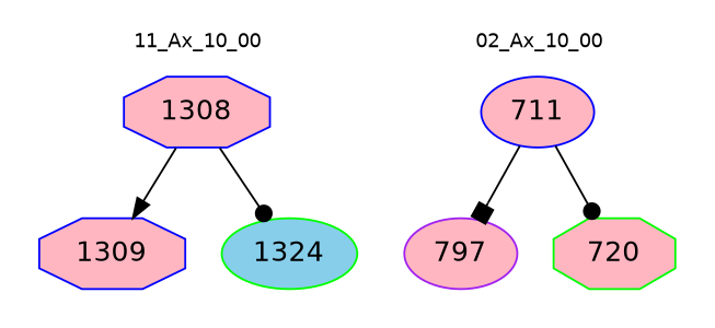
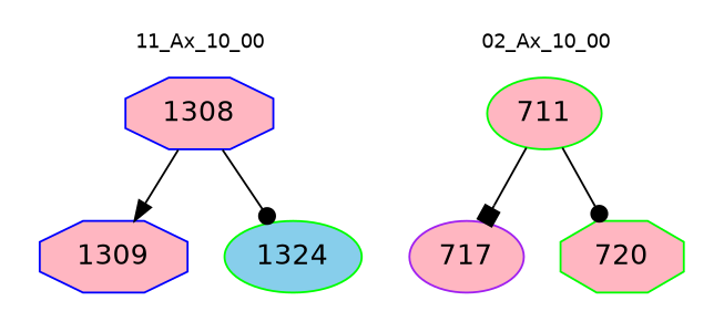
  digraph {
    fontname="DejaVu Sans"
    node [color=blue fillcolor=lightpink fontname="DejaVu Sans" shape=octagon style=filled]
    edge [arrowhead=dot color=black fontname="DejaVu Sans"]
    n1 [label=1308]
    n2 [label=1309]
    n3 [color=green fillcolor=skyblue label=1324 shape=ellipse]
-   n4 [label=711 shape=ellipse]
-   n5 [color=purple label=797 shape=ellipse]
+   n4 [color=green label=711 shape=ellipse]
+   n5 [color=purple label=717 shape=ellipse]
    n6 [color=green label=720]
    subgraph cluster_1 {
      color=white
      fontsize=10
      label="11_Ax_10_00"
      n1
      n2
      n3
    }
    subgraph cluster_2 {
      color=white
      fontsize=10
      label="02_Ax_10_00"
      n4
      n5
      n6
    }
    n1 -> n2 [arrowhead=normal]
    n1 -> n3
    n4 -> n5 [arrowhead=box]
    n4 -> n6
  }
